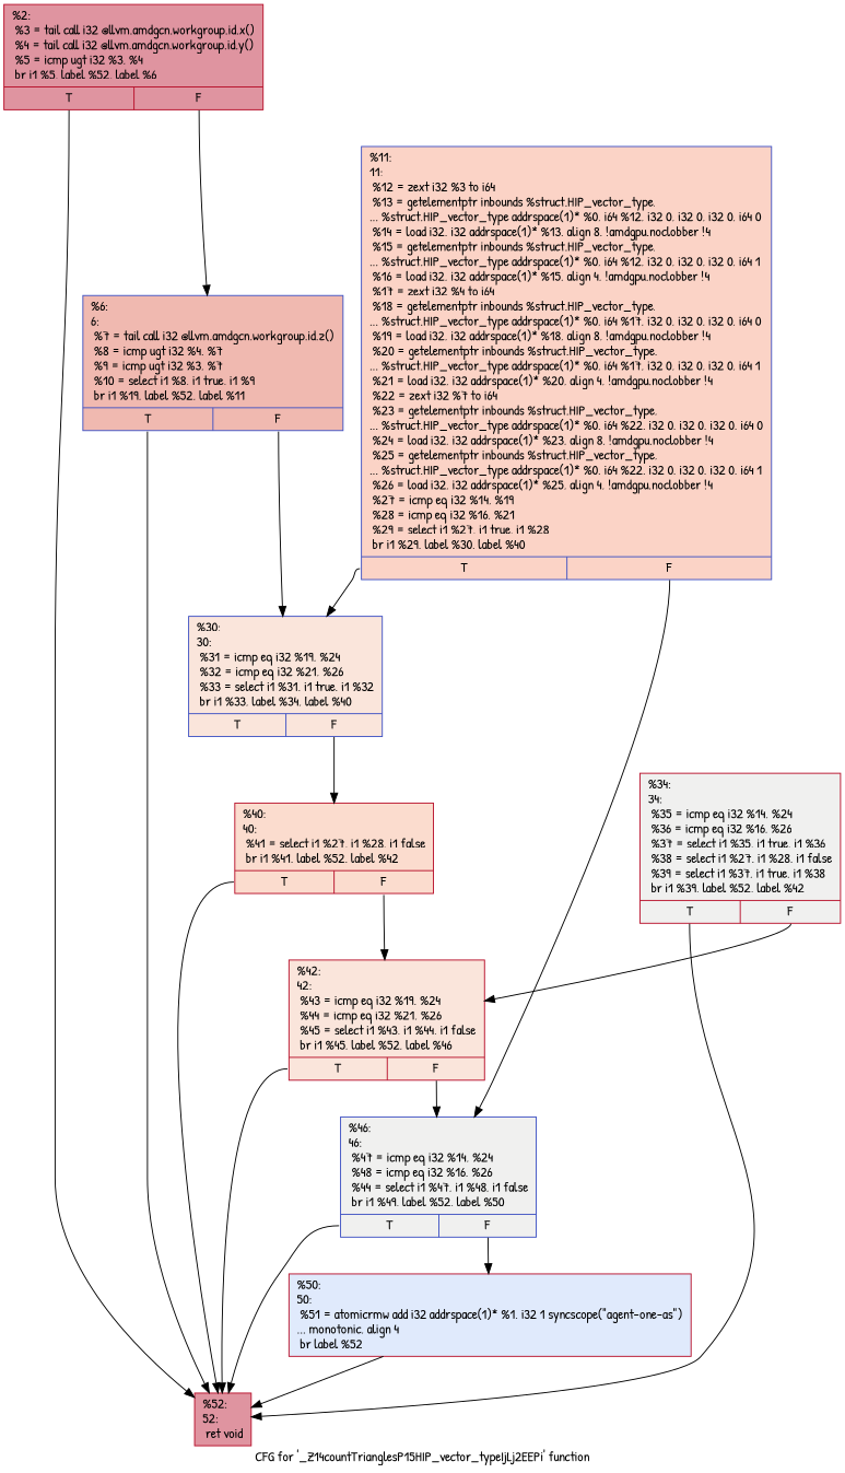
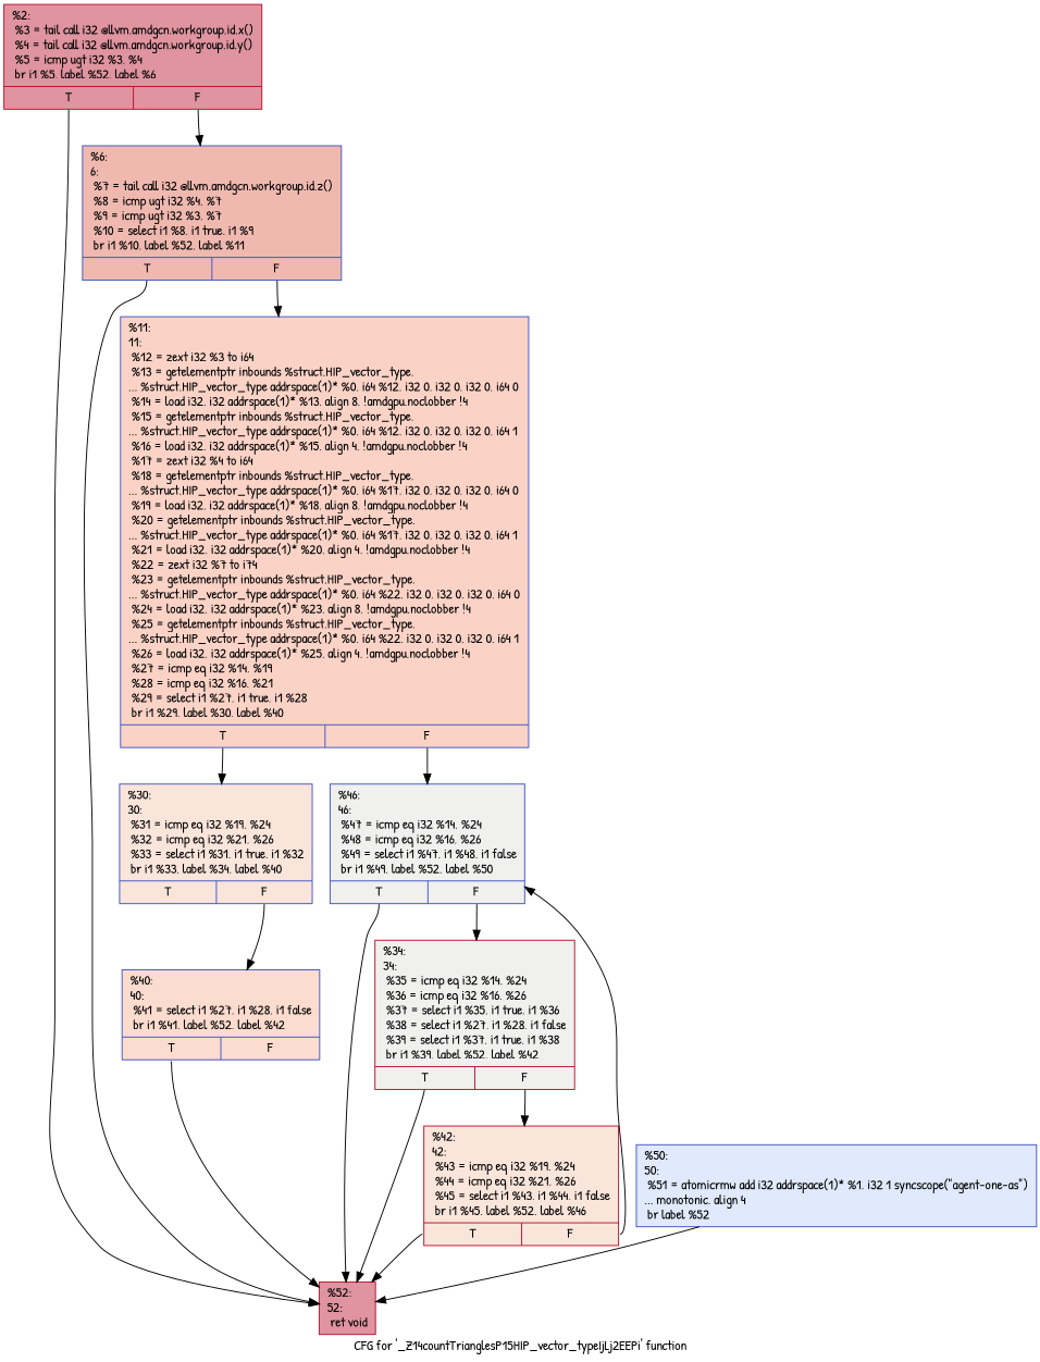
  digraph {
    fontname="Patrick Hand"
    label="CFG for '_Z14countTrianglesP15HIP_vector_typeIjLj2EEPi' function"
    node [color="#3d50c3ff" fillcolor="#b70d2870" fontname="Patrick Hand" shape=record style=filled]
    edge [fontname="Patrick Hand" tailport=s0]
    n1 [color="#b70d28ff" label="{%2:\l  %3 = tail call i32 @llvm.amdgcn.workgroup.id.x()\l  %4 = tail call i32 @llvm.amdgcn.workgroup.id.y()\l  %5 = icmp ugt i32 %3, %4\l  br i1 %5, label %52, label %6\l|{<s0>T|<s1>F}}"]
    n2 [color="#b70d28ff" label="{%52:\l52:                                               \l  ret void\l}"]
-   n3 [fillcolor="#de614d70" label="{%6:\l6:                                                \l  %7 = tail call i32 @llvm.amdgcn.workgroup.id.z()\l  %8 = icmp ugt i32 %4, %7\l  %9 = icmp ugt i32 %3, %7\l  %10 = select i1 %8, i1 true, i1 %9\l  br i1 %19, label %52, label %11\l|{<s0>T|<s1>F}}"]
-   n4 [fillcolor="#f59c7d70" label="{%11:\l11:                                               \l  %12 = zext i32 %3 to i64\l  %13 = getelementptr inbounds %struct.HIP_vector_type,\l... %struct.HIP_vector_type addrspace(1)* %0, i64 %12, i32 0, i32 0, i32 0, i64 0\l  %14 = load i32, i32 addrspace(1)* %13, align 8, !amdgpu.noclobber !4\l  %15 = getelementptr inbounds %struct.HIP_vector_type,\l... %struct.HIP_vector_type addrspace(1)* %0, i64 %12, i32 0, i32 0, i32 0, i64 1\l  %16 = load i32, i32 addrspace(1)* %15, align 4, !amdgpu.noclobber !4\l  %17 = zext i32 %4 to i64\l  %18 = getelementptr inbounds %struct.HIP_vector_type,\l... %struct.HIP_vector_type addrspace(1)* %0, i64 %17, i32 0, i32 0, i32 0, i64 0\l  %19 = load i32, i32 addrspace(1)* %18, align 8, !amdgpu.noclobber !4\l  %20 = getelementptr inbounds %struct.HIP_vector_type,\l... %struct.HIP_vector_type addrspace(1)* %0, i64 %17, i32 0, i32 0, i32 0, i64 1\l  %21 = load i32, i32 addrspace(1)* %20, align 4, !amdgpu.noclobber !4\l  %22 = zext i32 %7 to i64\l  %23 = getelementptr inbounds %struct.HIP_vector_type,\l... %struct.HIP_vector_type addrspace(1)* %0, i64 %22, i32 0, i32 0, i32 0, i64 0\l  %24 = load i32, i32 addrspace(1)* %23, align 8, !amdgpu.noclobber !4\l  %25 = getelementptr inbounds %struct.HIP_vector_type,\l... %struct.HIP_vector_type addrspace(1)* %0, i64 %22, i32 0, i32 0, i32 0, i64 1\l  %26 = load i32, i32 addrspace(1)* %25, align 4, !amdgpu.noclobber !4\l  %27 = icmp eq i32 %14, %19\l  %28 = icmp eq i32 %16, %21\l  %29 = select i1 %27, i1 true, i1 %28\l  br i1 %29, label %30, label %40\l|{<s0>T|<s1>F}}"]
+   n3 [fillcolor="#de614d70" label="{%6:\l6:                                                \l  %7 = tail call i32 @llvm.amdgcn.workgroup.id.z()\l  %8 = icmp ugt i32 %4, %7\l  %9 = icmp ugt i32 %3, %7\l  %10 = select i1 %8, i1 true, i1 %9\l  br i1 %10, label %52, label %11\l|{<s0>T|<s1>F}}"]
+   n4 [fillcolor="#f59c7d70" label="{%11:\l11:                                               \l  %12 = zext i32 %3 to i64\l  %13 = getelementptr inbounds %struct.HIP_vector_type,\l... %struct.HIP_vector_type addrspace(1)* %0, i64 %12, i32 0, i32 0, i32 0, i64 0\l  %14 = load i32, i32 addrspace(1)* %13, align 8, !amdgpu.noclobber !4\l  %15 = getelementptr inbounds %struct.HIP_vector_type,\l... %struct.HIP_vector_type addrspace(1)* %0, i64 %12, i32 0, i32 0, i32 0, i64 1\l  %16 = load i32, i32 addrspace(1)* %15, align 4, !amdgpu.noclobber !4\l  %17 = zext i32 %4 to i64\l  %18 = getelementptr inbounds %struct.HIP_vector_type,\l... %struct.HIP_vector_type addrspace(1)* %0, i64 %17, i32 0, i32 0, i32 0, i64 0\l  %19 = load i32, i32 addrspace(1)* %18, align 8, !amdgpu.noclobber !4\l  %20 = getelementptr inbounds %struct.HIP_vector_type,\l... %struct.HIP_vector_type addrspace(1)* %0, i64 %17, i32 0, i32 0, i32 0, i64 1\l  %21 = load i32, i32 addrspace(1)* %20, align 4, !amdgpu.noclobber !4\l  %22 = zext i32 %7 to i74\l  %23 = getelementptr inbounds %struct.HIP_vector_type,\l... %struct.HIP_vector_type addrspace(1)* %0, i64 %22, i32 0, i32 0, i32 0, i64 0\l  %24 = load i32, i32 addrspace(1)* %23, align 8, !amdgpu.noclobber !4\l  %25 = getelementptr inbounds %struct.HIP_vector_type,\l... %struct.HIP_vector_type addrspace(1)* %0, i64 %22, i32 0, i32 0, i32 0, i64 1\l  %26 = load i32, i32 addrspace(1)* %25, align 4, !amdgpu.noclobber !4\l  %27 = icmp eq i32 %14, %19\l  %28 = icmp eq i32 %16, %21\l  %29 = select i1 %27, i1 true, i1 %28\l  br i1 %29, label %30, label %40\l|{<s0>T|<s1>F}}"]
    n5 [fillcolor="#f4c5ad70" label="{%30:\l30:                                               \l  %31 = icmp eq i32 %19, %24\l  %32 = icmp eq i32 %21, %26\l  %33 = select i1 %31, i1 true, i1 %32\l  br i1 %33, label %34, label %40\l|{<s0>T|<s1>F}}"]
-   n6 [fillcolor="#dedcdb70" label="{%46:\l46:                                               \l  %47 = icmp eq i32 %14, %24\l  %48 = icmp eq i32 %16, %26\l  %44 = select i1 %47, i1 %48, i1 false\l  br i1 %49, label %52, label %50\l|{<s0>T|<s1>F}}"]
-   n7 [color="#b70d28ff" fillcolor="#f7af9170" label="{%40:\l40:                                               \l  %41 = select i1 %27, i1 %28, i1 false\l  br i1 %41, label %52, label %42\l|{<s0>T|<s1>F}}"]
+   n6 [fillcolor="#dedcdb70" label="{%46:\l46:                                               \l  %47 = icmp eq i32 %14, %24\l  %48 = icmp eq i32 %16, %26\l  %49 = select i1 %47, i1 %48, i1 false\l  br i1 %49, label %52, label %50\l|{<s0>T|<s1>F}}"]
+   n7 [fillcolor="#f7af9170" label="{%40:\l40:                                               \l  %41 = select i1 %27, i1 %28, i1 false\l  br i1 %41, label %52, label %42\l|{<s0>T|<s1>F}}"]
    n8 [color="#b70d28ff" fillcolor="#f4c5ad70" label="{%42:\l42:                                               \l  %43 = icmp eq i32 %19, %24\l  %44 = icmp eq i32 %21, %26\l  %45 = select i1 %43, i1 %44, i1 false\l  br i1 %45, label %52, label %46\l|{<s0>T|<s1>F}}"]
    n9 [color="#b70d28ff" fillcolor="#dedcdb70" label="{%34:\l34:                                               \l  %35 = icmp eq i32 %14, %24\l  %36 = icmp eq i32 %16, %26\l  %37 = select i1 %35, i1 true, i1 %36\l  %38 = select i1 %27, i1 %28, i1 false\l  %39 = select i1 %37, i1 true, i1 %38\l  br i1 %39, label %52, label %42\l|{<s0>T|<s1>F}}"]
-   n10 [color="#b70d28ff" fillcolor="#b9d0f970" label="{%50:\l50:                                               \l  %51 = atomicrmw add i32 addrspace(1)* %1, i32 1 syncscope(\"agent-one-as\")\l... monotonic, align 4\l  br label %52\l}"]
+   n10 [fillcolor="#b9d0f970" label="{%50:\l50:                                               \l  %51 = atomicrmw add i32 addrspace(1)* %1, i32 1 syncscope(\"agent-one-as\")\l... monotonic, align 4\l  br label %52\l}"]
    n1 -> n2
    n1 -> n3 [tailport=s1]
    n3 -> n2
-   n3 -> n5 [tailport=s1]
+   n3 -> n4 [tailport=s1]
    n4 -> n5
    n4 -> n6 [tailport=s1]
    n5 -> n7 [tailport=s1]
    n6 -> n2
-   n6 -> n10 [tailport=s1]
+   n6 -> n9 [tailport=s1]
    n7 -> n2
-   n7 -> n8 [tailport=s1]
    n8 -> n2
    n8 -> n6 [tailport=s1]
    n9 -> n2
    n9 -> n8 [tailport=s1]
    n10 -> n2
  }
